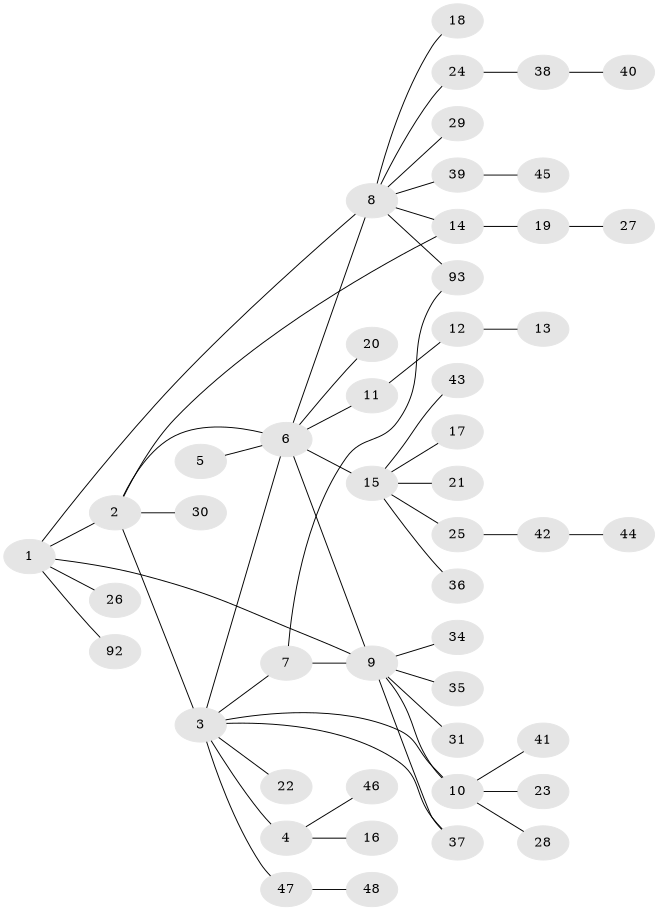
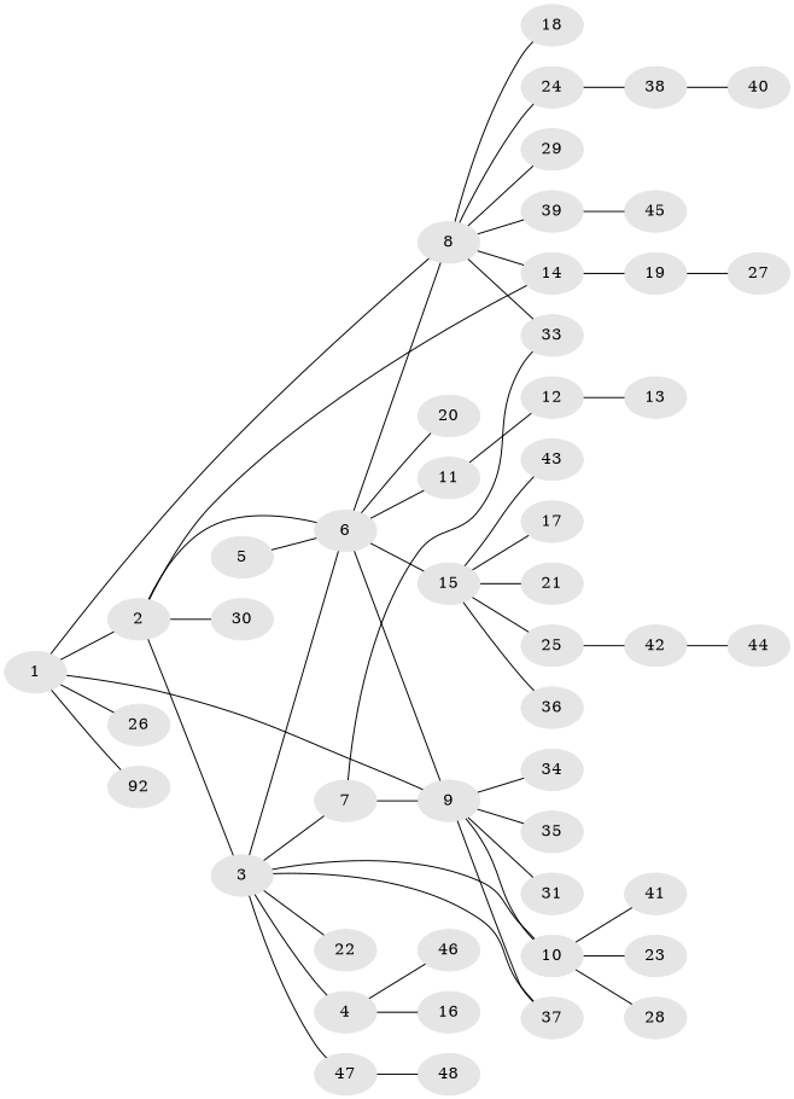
  graph {
    rankdir=LR
    node [color=gray90 style=filled]
    1
    2
    8
    9
    26
    n6 [label=92]
    3
    6
    14
    30
    18
    24
    29
-   33 [label=93]
+   33
    39
    10
    37
    31
    34
    35
    4
    7
    22
    47
    11
    15
    20
    19
    16
    46
    23
    28
    41
    48
    5
    12
    17
    21
    25
    36
    43
    38
    45
    13
    27
    42
    40
    44
    1 -- 2
    1 -- 8
    1 -- 9
    1 -- 26
    1 -- n6
    2 -- 3
    2 -- 6
    2 -- 14
    2 -- 30
    8 -- 14
    8 -- 18
    8 -- 24
    8 -- 29
    8 -- 33
    8 -- 39
    9 -- 10
    9 -- 37
    9 -- 31
    9 -- 34
    9 -- 35
    3 -- 6
    3 -- 10
    3 -- 37
    3 -- 4
    3 -- 7
    3 -- 22
    3 -- 47
    6 -- 8
    6 -- 9
    6 -- 11
    6 -- 15
    6 -- 20
    14 -- 19
    24 -- 38
    39 -- 45
    10 -- 23
    10 -- 28
    10 -- 41
    4 -- 16
    4 -- 46
    7 -- 9
    7 -- 33
    47 -- 48
    11 -- 12
    15 -- 17
    15 -- 21
    15 -- 25
    15 -- 36
    15 -- 43
    19 -- 27
    5 -- 6
    12 -- 13
    25 -- 42
    38 -- 40
    42 -- 44
  }
